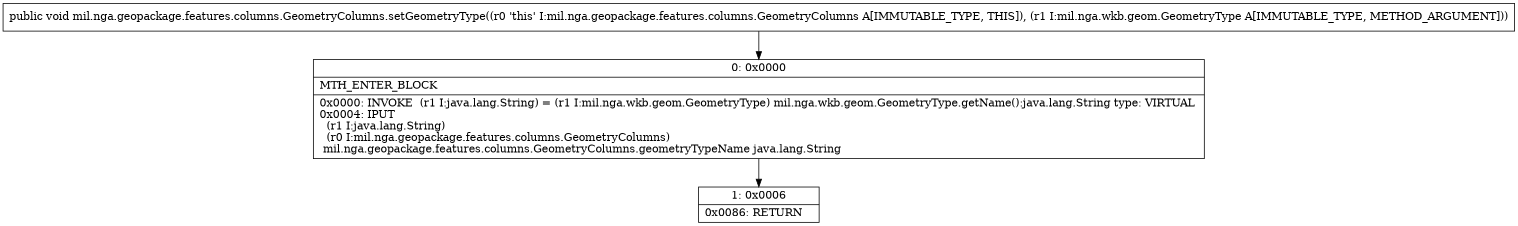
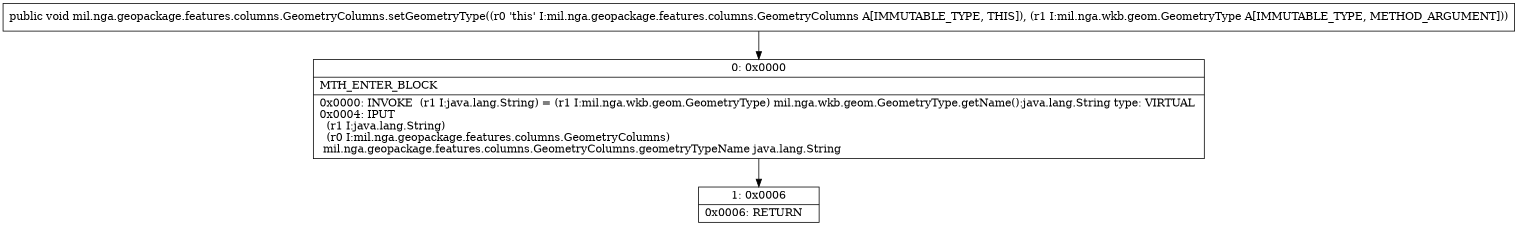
  digraph {
    node [shape=record]
    n1 [label="{0\:\ 0x0000|MTH_ENTER_BLOCK\l|0x0000: INVOKE  (r1 I:java.lang.String) = (r1 I:mil.nga.wkb.geom.GeometryType) mil.nga.wkb.geom.GeometryType.getName():java.lang.String type: VIRTUAL \l0x0004: IPUT  \l  (r1 I:java.lang.String)\l  (r0 I:mil.nga.geopackage.features.columns.GeometryColumns)\l mil.nga.geopackage.features.columns.GeometryColumns.geometryTypeName java.lang.String \l}"]
-   n2 [label="{1\:\ 0x0006|0x0086: RETURN   \l}"]
+   n2 [label="{1\:\ 0x0006|0x0006: RETURN   \l}"]
    n3 [label="{public void mil.nga.geopackage.features.columns.GeometryColumns.setGeometryType((r0 'this' I:mil.nga.geopackage.features.columns.GeometryColumns A[IMMUTABLE_TYPE, THIS]), (r1 I:mil.nga.wkb.geom.GeometryType A[IMMUTABLE_TYPE, METHOD_ARGUMENT])) }"]
    n1 -> n2
    n3 -> n1
  }
